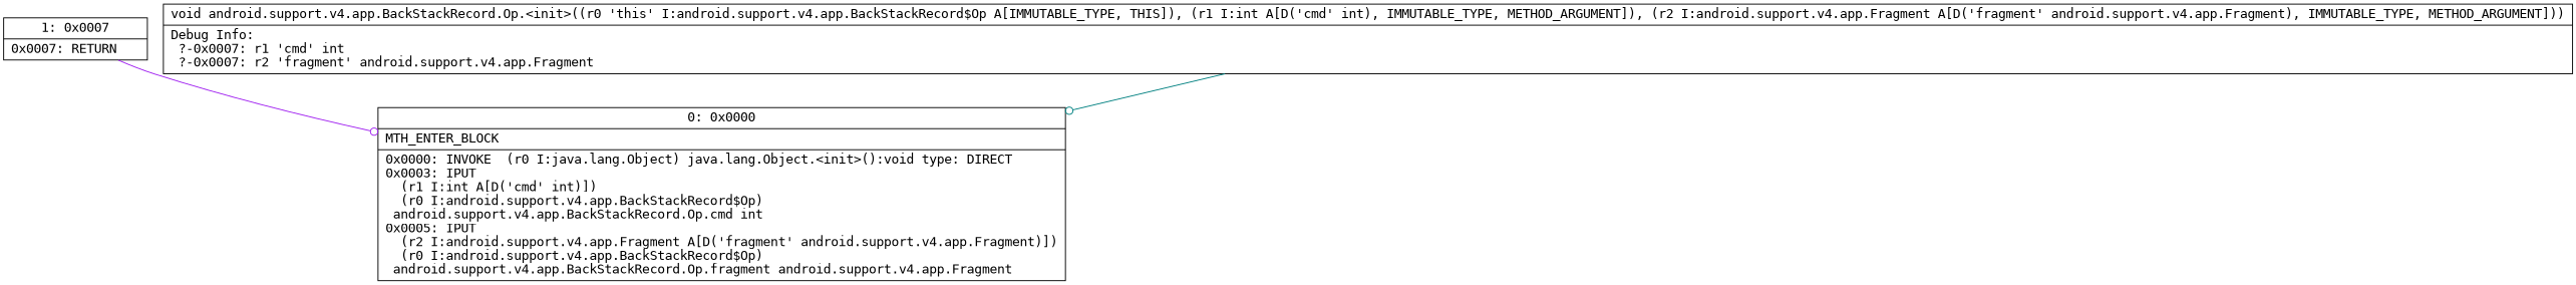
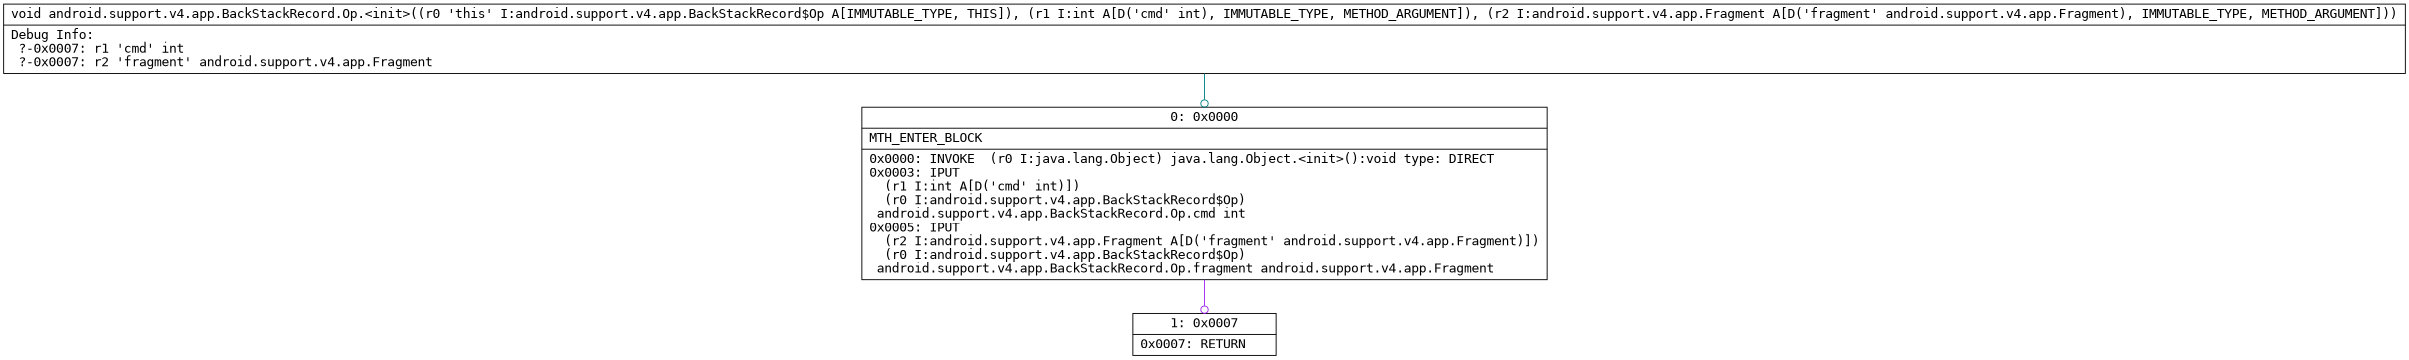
  digraph {
    fontname="DejaVu Sans Mono"
    node [shape=record fontname="DejaVu Sans Mono"]
    edge [arrowhead=odot fontname="DejaVu Sans Mono"]
    n1 [label="{0\:\ 0x0000|MTH_ENTER_BLOCK\l|0x0000: INVOKE  (r0 I:java.lang.Object) java.lang.Object.\<init\>():void type: DIRECT \l0x0003: IPUT  \l  (r1 I:int A[D('cmd' int)])\l  (r0 I:android.support.v4.app.BackStackRecord$Op)\l android.support.v4.app.BackStackRecord.Op.cmd int \l0x0005: IPUT  \l  (r2 I:android.support.v4.app.Fragment A[D('fragment' android.support.v4.app.Fragment)])\l  (r0 I:android.support.v4.app.BackStackRecord$Op)\l android.support.v4.app.BackStackRecord.Op.fragment android.support.v4.app.Fragment \l}"]
    n2 [label="{1\:\ 0x0007|0x0007: RETURN   \l}"]
    n3 [label="{void android.support.v4.app.BackStackRecord.Op.\<init\>((r0 'this' I:android.support.v4.app.BackStackRecord$Op A[IMMUTABLE_TYPE, THIS]), (r1 I:int A[D('cmd' int), IMMUTABLE_TYPE, METHOD_ARGUMENT]), (r2 I:android.support.v4.app.Fragment A[D('fragment' android.support.v4.app.Fragment), IMMUTABLE_TYPE, METHOD_ARGUMENT]))  | Debug Info:\l  ?\-0x0007: r1 'cmd' int\l  ?\-0x0007: r2 'fragment' android.support.v4.app.Fragment\l}"]
-   n2 -> n1 [color=purple]
+   n1 -> n2 [color=purple]
    n3 -> n1 [color=teal]
  }
